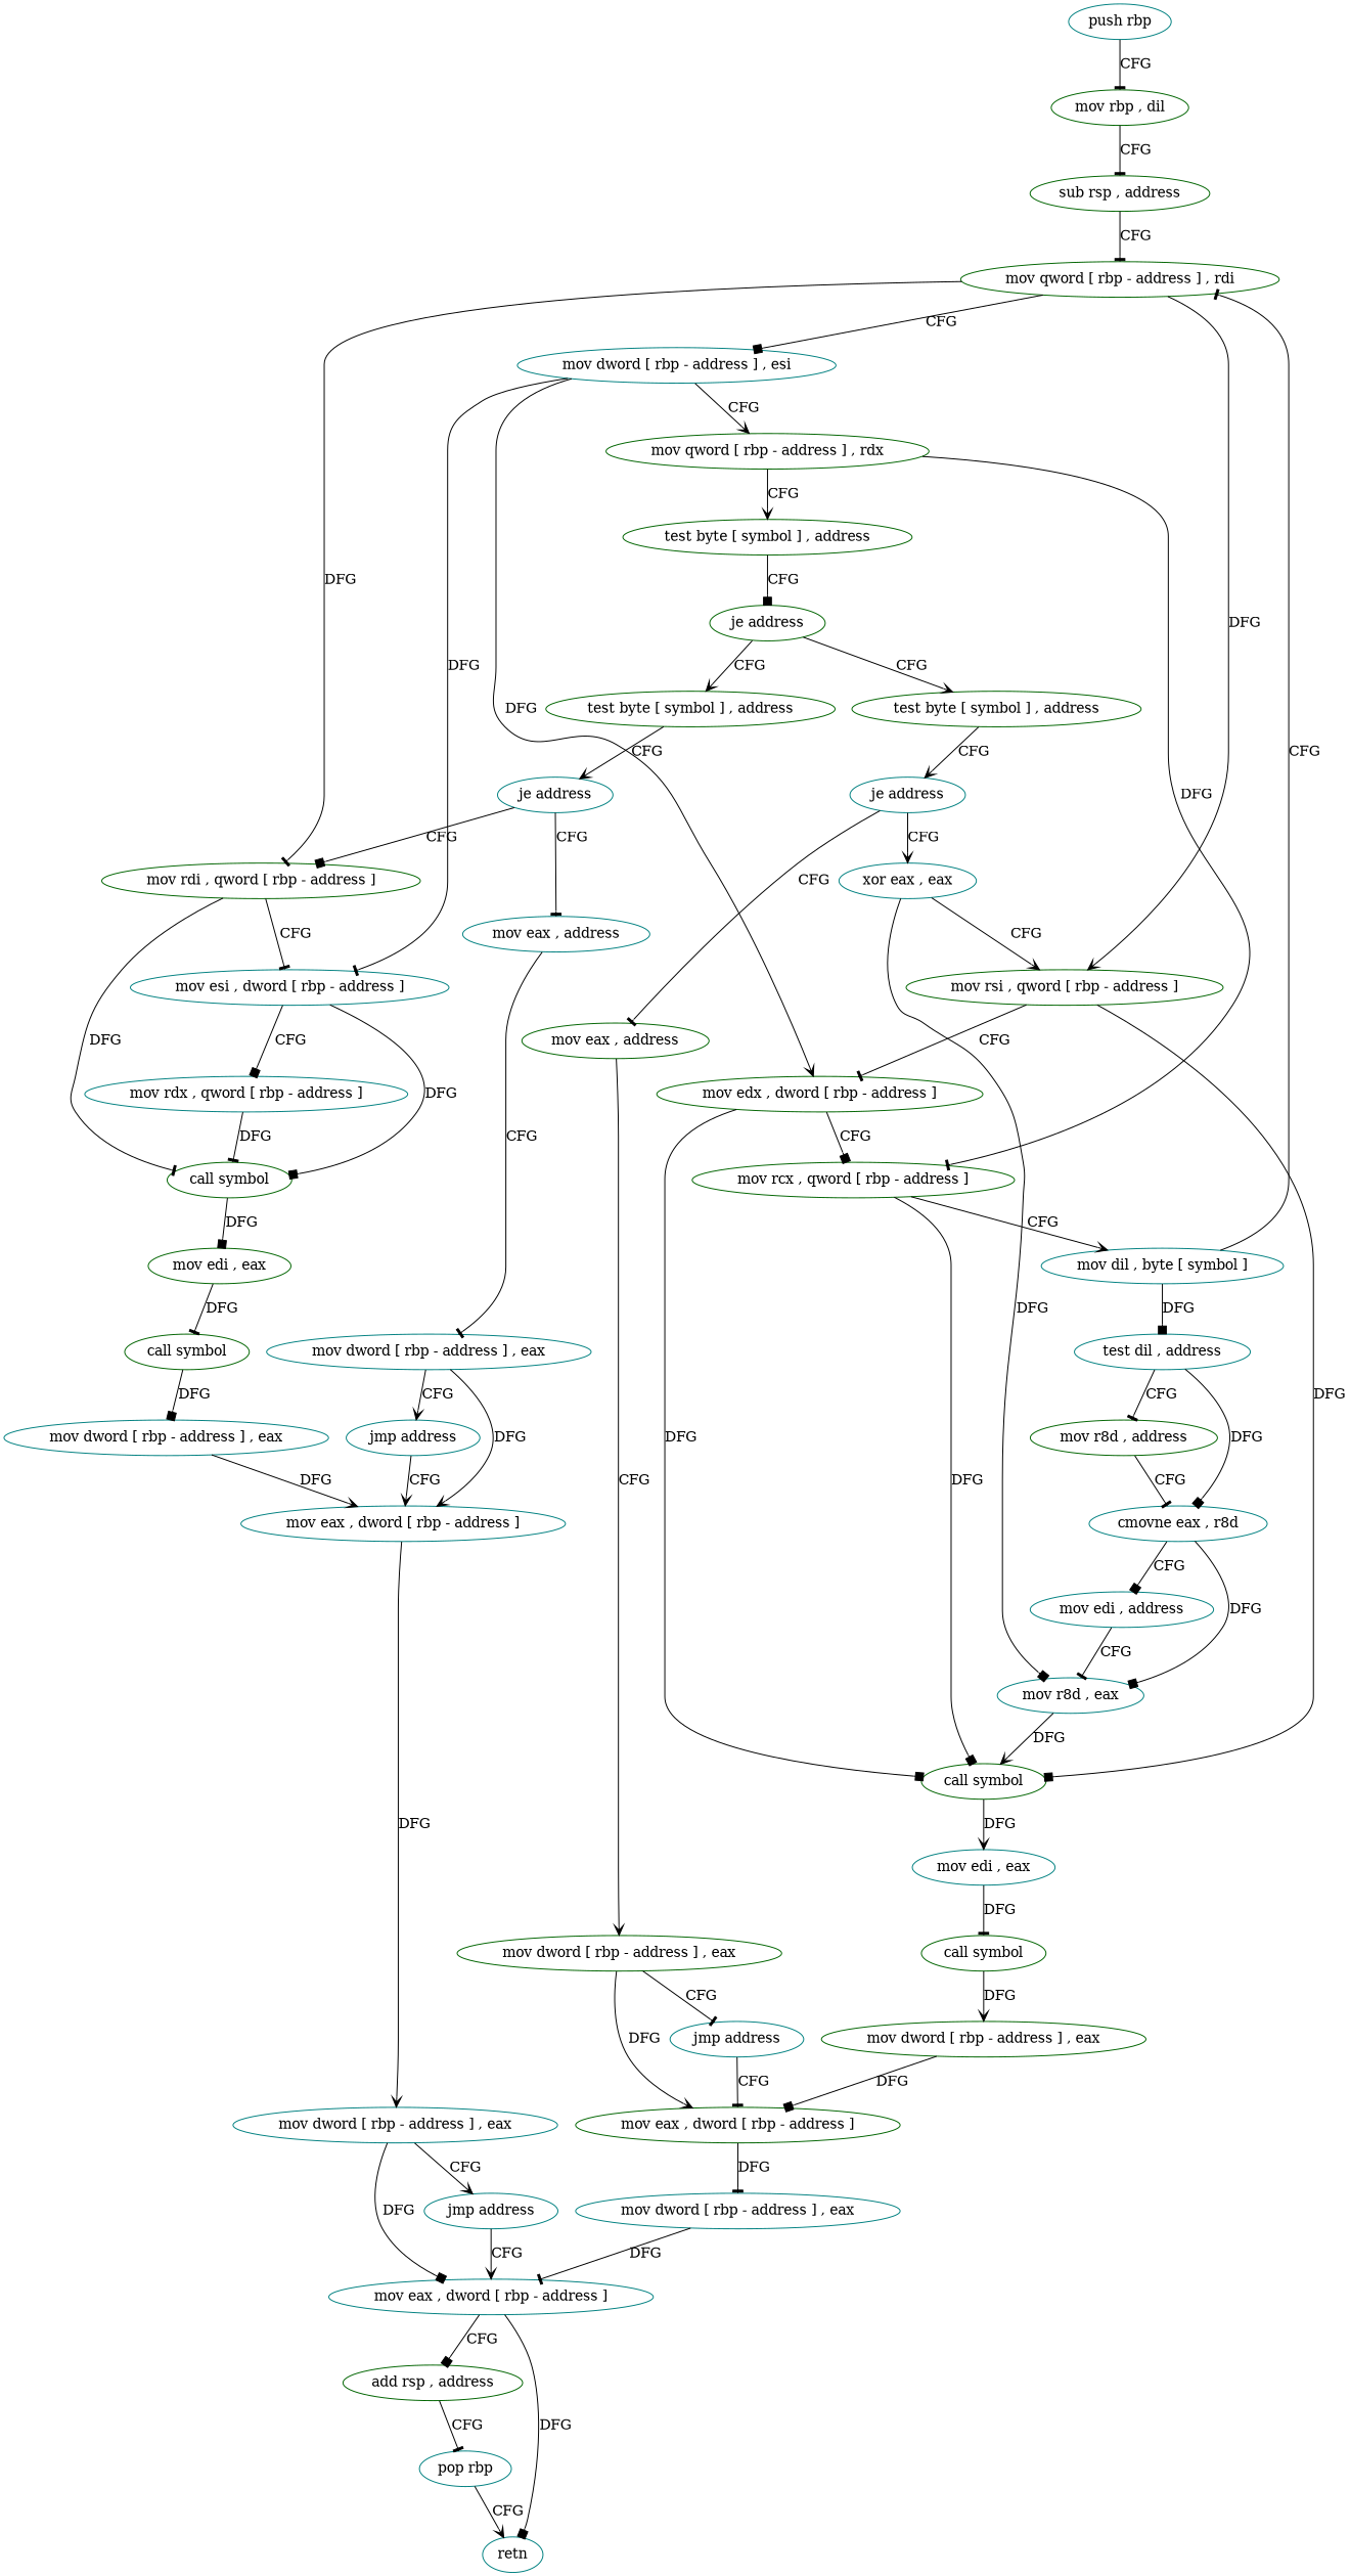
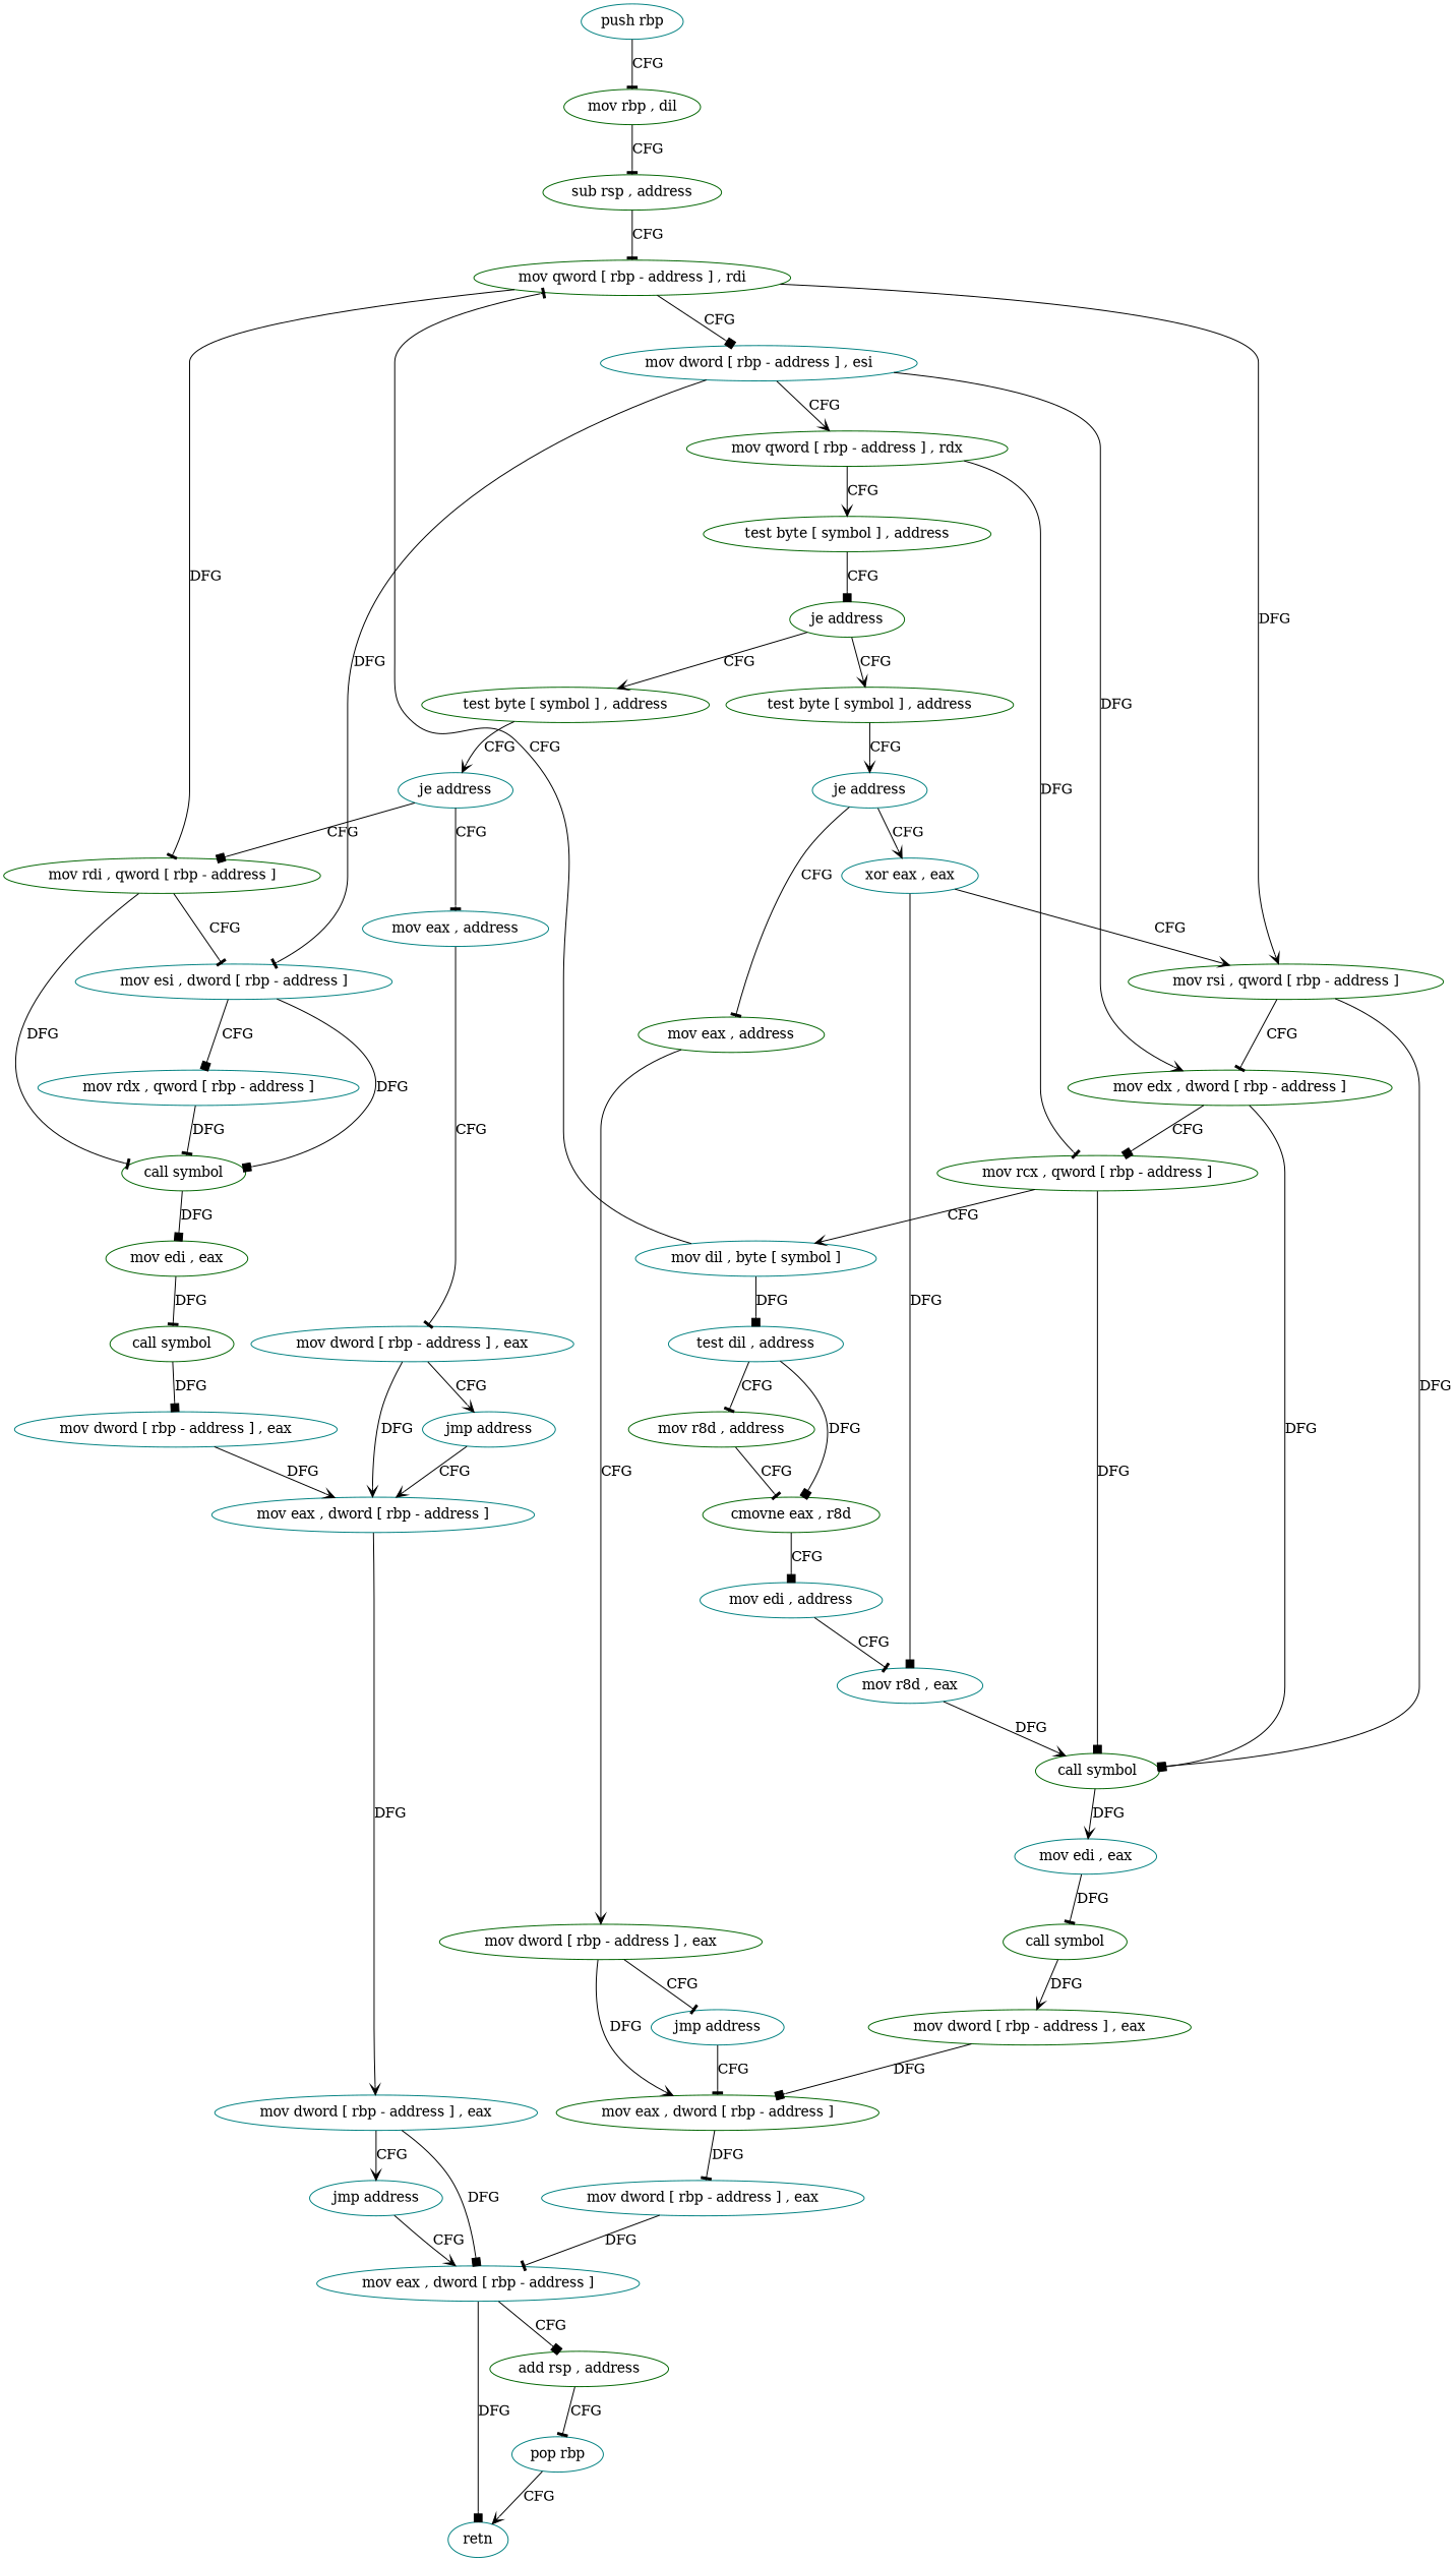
  digraph {
    node [color=teal]
    edge [arrowhead=tee]
    n1 [label="push rbp"]
    n2 [color=darkgreen label="mov rbp , dil"]
    n3 [color=darkgreen label="sub rsp , address"]
    n4 [color=darkgreen label="mov qword [ rbp - address ] , rdi"]
    n5 [label="mov dword [ rbp - address ] , esi"]
    n6 [color=darkgreen label="mov rdi , qword [ rbp - address ]"]
    n7 [color=darkgreen label="mov rsi , qword [ rbp - address ]"]
    n8 [color=darkgreen label="mov qword [ rbp - address ] , rdx"]
    n9 [color=darkgreen label="mov edx , dword [ rbp - address ]"]
    n10 [label="mov esi , dword [ rbp - address ]"]
    n11 [color=darkgreen label="call symbol"]
    n12 [color=darkgreen label="call symbol"]
    n13 [color=darkgreen label="test byte [ symbol ] , address"]
    n14 [color=darkgreen label="mov rcx , qword [ rbp - address ]"]
    n15 [label="mov rdx , qword [ rbp - address ]"]
    n16 [color=darkgreen label="je address"]
    n17 [label="mov dil , byte [ symbol ]"]
    n18 [color=darkgreen label="test byte [ symbol ] , address"]
    n19 [color=darkgreen label="test byte [ symbol ] , address"]
    n20 [label="je address"]
    n21 [label="je address"]
    n22 [label="xor eax , eax"]
    n23 [color=darkgreen label="mov eax , address"]
    n24 [label="mov eax , address"]
    n25 [label="mov r8d , eax"]
    n26 [color=darkgreen label="mov dword [ rbp - address ] , eax"]
    n27 [color=darkgreen label="mov eax , dword [ rbp - address ]"]
    n28 [label="jmp address"]
    n29 [label="mov dword [ rbp - address ] , eax"]
    n30 [color=darkgreen label="mov edi , eax"]
    n31 [label="mov eax , dword [ rbp - address ]"]
    n32 [label="jmp address"]
    n33 [label="mov edi , eax"]
    n34 [label="test dil , address"]
    n35 [color=darkgreen label="mov r8d , address"]
-   n36 [label="cmovne eax , r8d"]
+   n36 [color=darkgreen label="cmovne eax , r8d"]
    n37 [label="mov edi , address"]
    n38 [color=darkgreen label="call symbol"]
    n39 [color=darkgreen label="mov dword [ rbp - address ] , eax"]
    n40 [label="mov dword [ rbp - address ] , eax"]
    n41 [label="mov eax , dword [ rbp - address ]"]
    n42 [color=darkgreen label="call symbol"]
    n43 [label="mov dword [ rbp - address ] , eax"]
    n44 [label="mov dword [ rbp - address ] , eax"]
    n45 [label="jmp address"]
    n46 [color=darkgreen label="add rsp , address"]
    n47 [label=retn]
    n48 [label="pop rbp"]
    n1 -> n2 [label=CFG]
    n2 -> n3 [label=CFG]
    n3 -> n4 [label=CFG]
    n4 -> n5 [arrowhead=box label=CFG]
    n4 -> n6 [label=DFG]
    n4 -> n7 [arrowhead=vee label=DFG]
    n5 -> n8 [arrowhead=vee label=CFG]
    n5 -> n9 [arrowhead=vee label=DFG]
    n5 -> n10 [label=DFG]
    n6 -> n10 [label=CFG]
    n6 -> n11 [label=DFG]
    n7 -> n9 [label=CFG]
    n7 -> n12 [arrowhead=box label=DFG]
    n8 -> n13 [arrowhead=vee label=CFG]
    n8 -> n14 [label=DFG]
    n9 -> n12 [arrowhead=box label=DFG]
    n9 -> n14 [arrowhead=box label=CFG]
    n10 -> n11 [arrowhead=box label=DFG]
    n10 -> n15 [arrowhead=box label=CFG]
    n11 -> n30 [arrowhead=box label=DFG]
    n12 -> n33 [arrowhead=vee label=DFG]
    n13 -> n16 [arrowhead=box label=CFG]
    n14 -> n12 [arrowhead=box label=DFG]
    n14 -> n17 [arrowhead=vee label=CFG]
    n15 -> n11 [label=DFG]
    n16 -> n18 [arrowhead=vee label=CFG]
    n16 -> n19 [arrowhead=vee label=CFG]
    n17 -> n4 [label=CFG]
    n17 -> n34 [arrowhead=box label=DFG]
    n18 -> n20 [arrowhead=vee label=CFG]
    n19 -> n21 [arrowhead=vee label=CFG]
    n20 -> n22 [arrowhead=vee label=CFG]
    n20 -> n23 [label=CFG]
    n21 -> n6 [arrowhead=box label=CFG]
    n21 -> n24 [label=CFG]
    n22 -> n7 [arrowhead=vee label=CFG]
    n22 -> n25 [arrowhead=box label=DFG]
    n23 -> n26 [arrowhead=vee label=CFG]
    n24 -> n29 [label=CFG]
    n25 -> n12 [arrowhead=vee label=DFG]
    n26 -> n27 [arrowhead=vee label=DFG]
    n26 -> n28 [label=CFG]
    n27 -> n40 [label=DFG]
    n28 -> n27 [label=CFG]
    n29 -> n31 [arrowhead=vee label=DFG]
    n29 -> n32 [arrowhead=vee label=CFG]
    n30 -> n42 [label=DFG]
    n31 -> n44 [arrowhead=vee label=DFG]
    n32 -> n31 [arrowhead=vee label=CFG]
    n33 -> n38 [label=DFG]
    n34 -> n35 [label=CFG]
    n34 -> n36 [arrowhead=box label=DFG]
    n35 -> n36 [label=CFG]
-   n36 -> n25 [arrowhead=box label=DFG]
    n36 -> n37 [arrowhead=box label=CFG]
    n37 -> n25 [label=CFG]
    n38 -> n39 [arrowhead=vee label=DFG]
    n39 -> n27 [arrowhead=box label=DFG]
    n40 -> n41 [label=DFG]
    n41 -> n46 [arrowhead=box label=CFG]
    n41 -> n47 [arrowhead=box label=DFG]
    n42 -> n43 [arrowhead=box label=DFG]
    n43 -> n31 [arrowhead=vee label=DFG]
    n44 -> n41 [arrowhead=box label=DFG]
    n44 -> n45 [arrowhead=vee label=CFG]
    n45 -> n41 [arrowhead=vee label=CFG]
    n46 -> n48 [label=CFG]
    n48 -> n47 [arrowhead=vee label=CFG]
  }
